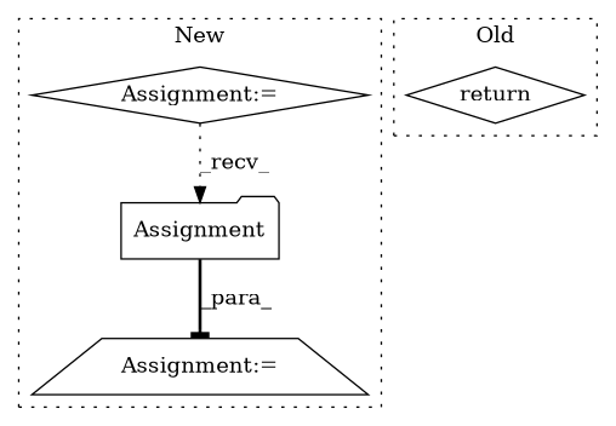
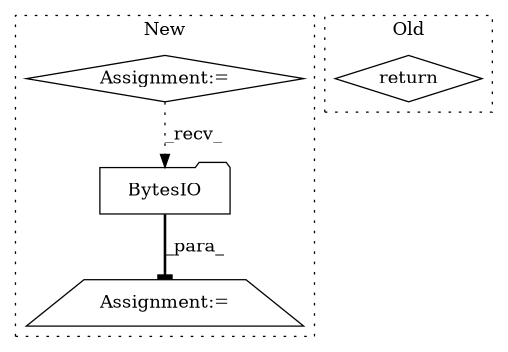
  digraph {
    node [a=7 shape=diamond]
-   n1 [a=32 l="8,1" label=Assignment s="940,963" shape=folder]
+   n1 [a=32 l="8,1" label=BytesIO s="940,963" shape=folder]
    n2 [l=1 label="Assignment:=" s=925 shape=trapezium]
    n3 [l=2 label="Assignment:=" s=721]
    n4 [a=41 l=7 label=return s=864]
    subgraph cluster_1 {
      label=New
      style=dotted
      n1
      n2
      n3
    }
    subgraph cluster_2 {
      label=Old
      style=dotted
      n4
    }
    n1 -> n2 [label=_para_ style=bold arrowhead=tee]
    n3 -> n1 [label=_recv_ style=dotted arrowhead=normal]
  }
